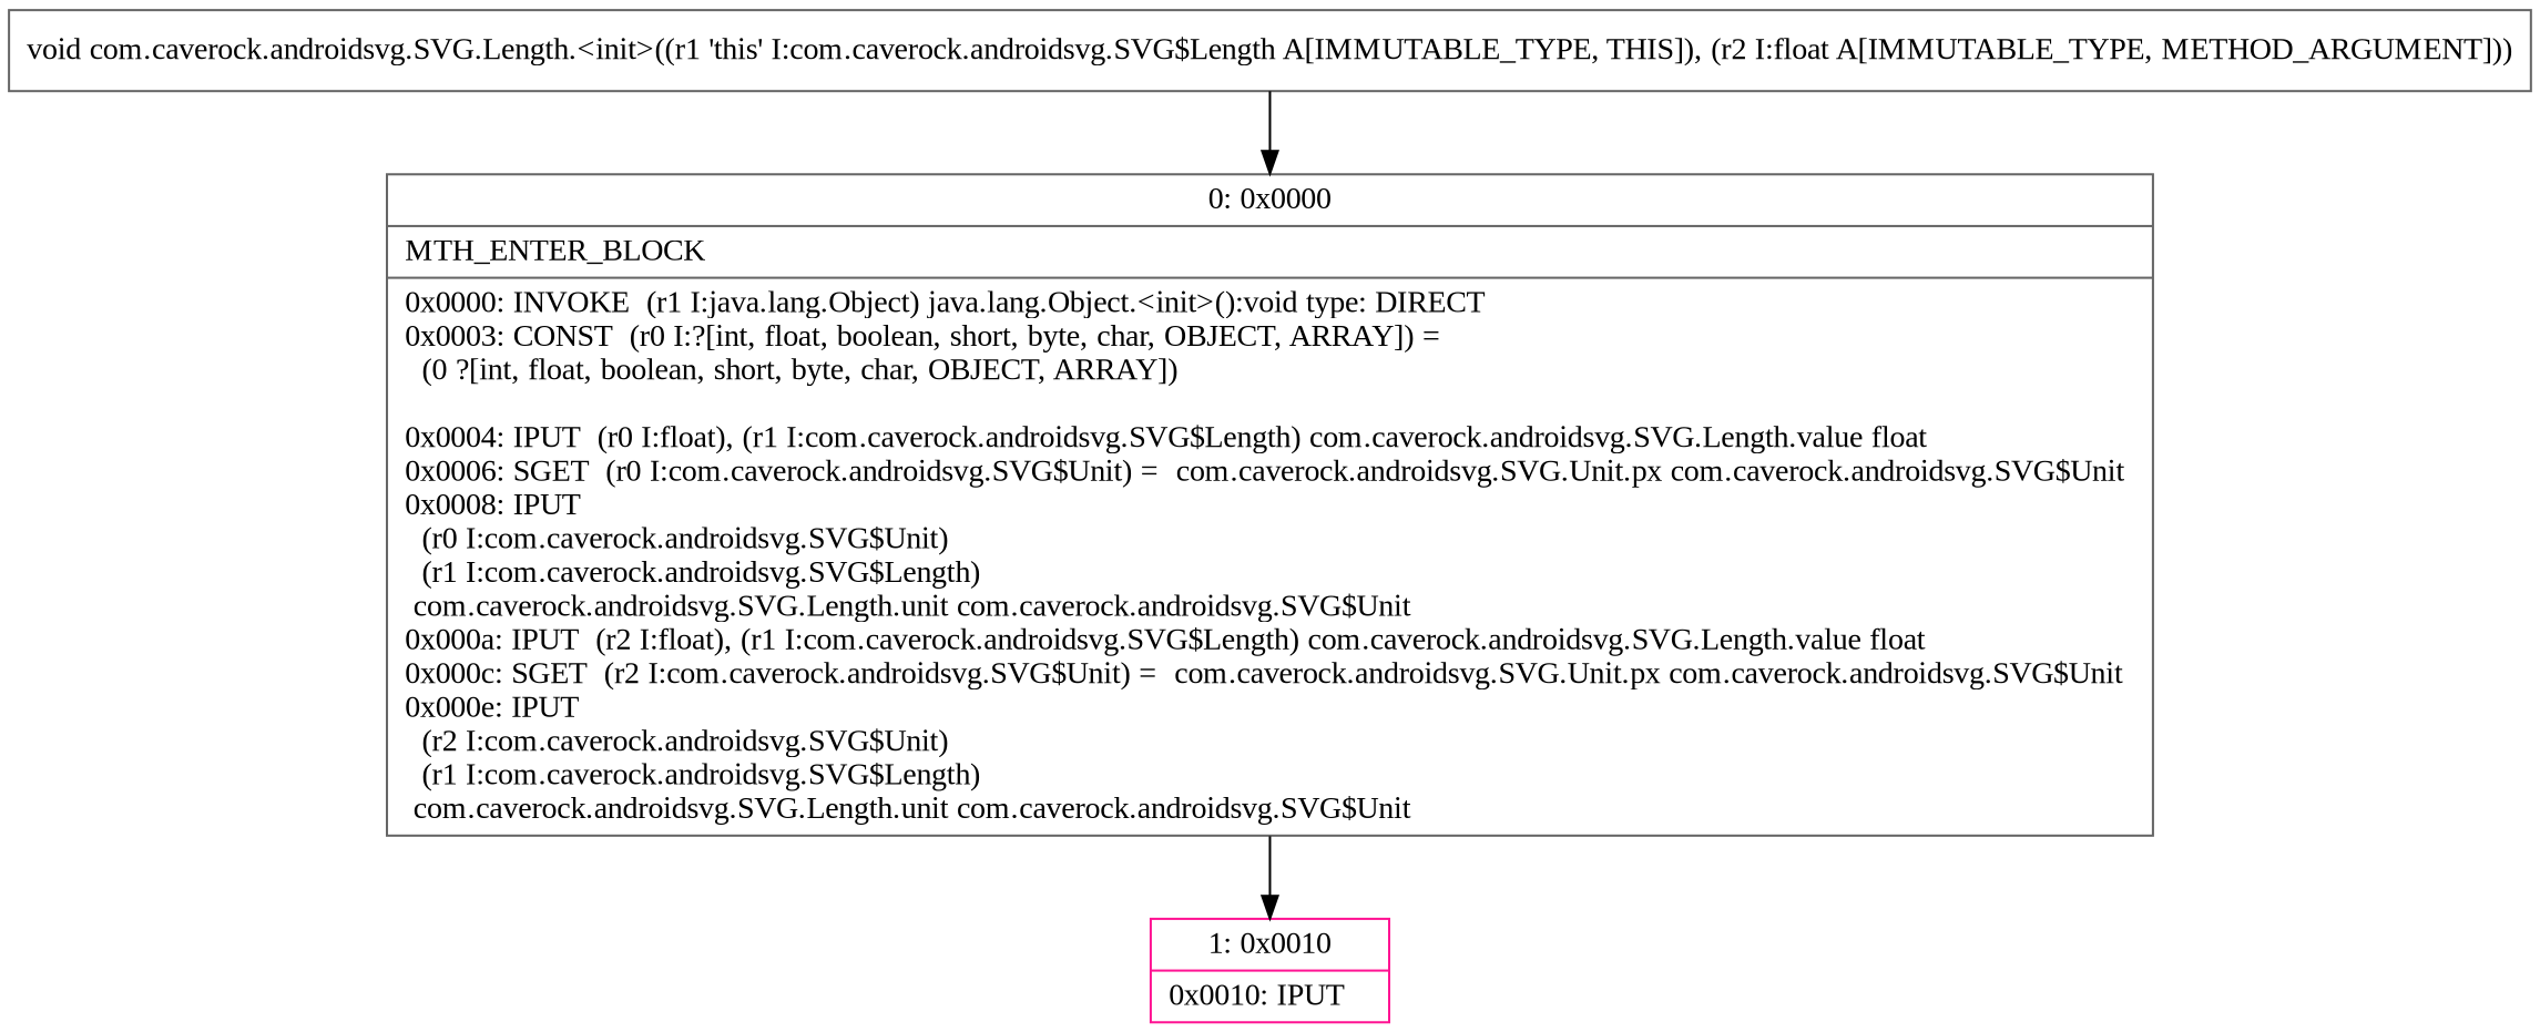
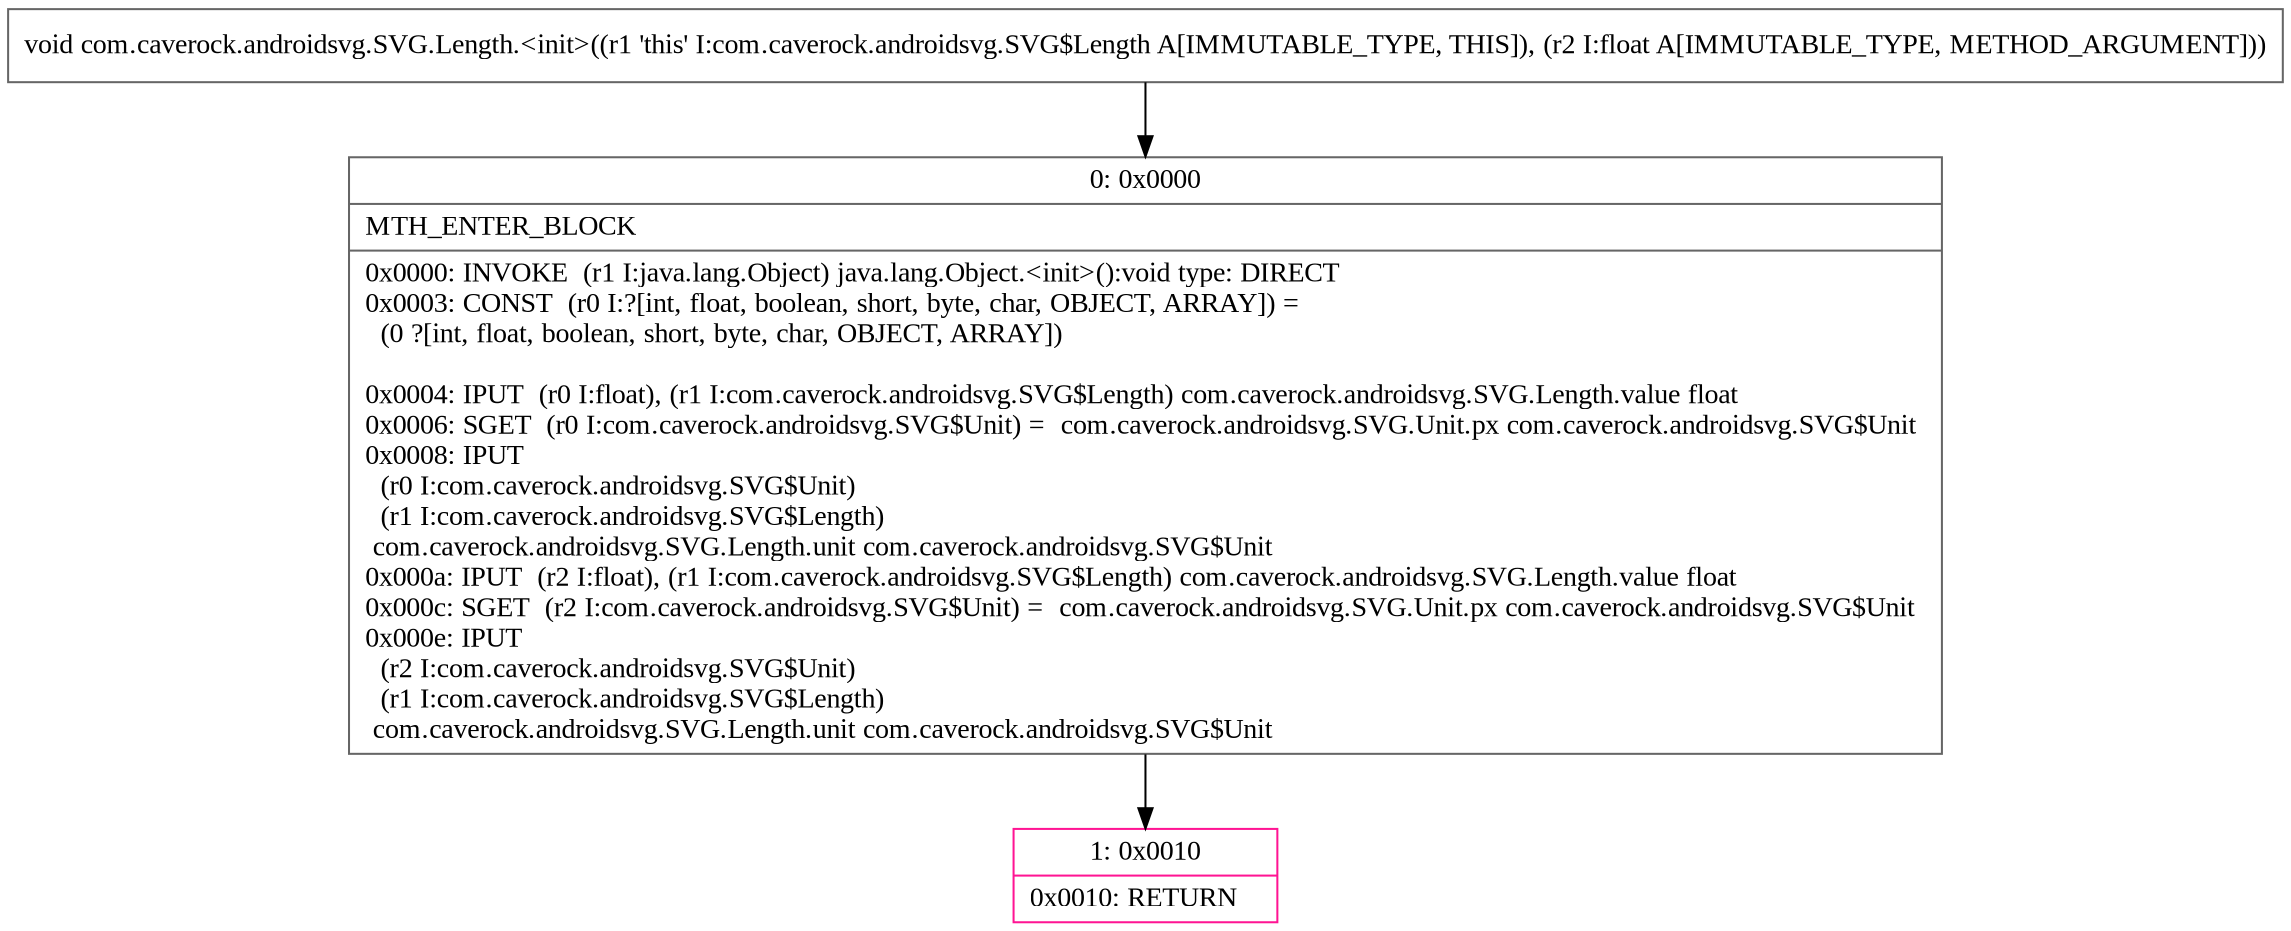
  digraph {
    fontname="Liberation Serif"
    node [shape=record color=gray40 fontname="Liberation Serif"]
    edge [fontname="Liberation Serif"]
    n1 [label="{0\:\ 0x0000|MTH_ENTER_BLOCK\l|0x0000: INVOKE  (r1 I:java.lang.Object) java.lang.Object.\<init\>():void type: DIRECT \l0x0003: CONST  (r0 I:?[int, float, boolean, short, byte, char, OBJECT, ARRAY]) = \l  (0 ?[int, float, boolean, short, byte, char, OBJECT, ARRAY])\l \l0x0004: IPUT  (r0 I:float), (r1 I:com.caverock.androidsvg.SVG$Length) com.caverock.androidsvg.SVG.Length.value float \l0x0006: SGET  (r0 I:com.caverock.androidsvg.SVG$Unit) =  com.caverock.androidsvg.SVG.Unit.px com.caverock.androidsvg.SVG$Unit \l0x0008: IPUT  \l  (r0 I:com.caverock.androidsvg.SVG$Unit)\l  (r1 I:com.caverock.androidsvg.SVG$Length)\l com.caverock.androidsvg.SVG.Length.unit com.caverock.androidsvg.SVG$Unit \l0x000a: IPUT  (r2 I:float), (r1 I:com.caverock.androidsvg.SVG$Length) com.caverock.androidsvg.SVG.Length.value float \l0x000c: SGET  (r2 I:com.caverock.androidsvg.SVG$Unit) =  com.caverock.androidsvg.SVG.Unit.px com.caverock.androidsvg.SVG$Unit \l0x000e: IPUT  \l  (r2 I:com.caverock.androidsvg.SVG$Unit)\l  (r1 I:com.caverock.androidsvg.SVG$Length)\l com.caverock.androidsvg.SVG.Length.unit com.caverock.androidsvg.SVG$Unit \l}"]
-   n2 [label="{1\:\ 0x0010|0x0010: IPUT   \l}" color=deeppink]
+   n2 [label="{1\:\ 0x0010|0x0010: RETURN   \l}" color=deeppink]
    n3 [label="{void com.caverock.androidsvg.SVG.Length.\<init\>((r1 'this' I:com.caverock.androidsvg.SVG$Length A[IMMUTABLE_TYPE, THIS]), (r2 I:float A[IMMUTABLE_TYPE, METHOD_ARGUMENT])) }"]
    n1 -> n2
    n3 -> n1
  }
